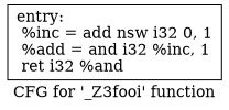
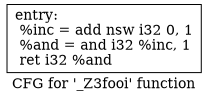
  digraph {
    label="CFG for '_Z3fooi' function"
-   n1 [label="{entry:\l  %inc = add nsw i32 0, 1\l  %add = and i32 %inc, 1\l  ret i32 %and\l}" shape=record]
+   n1 [label="{entry:\l  %inc = add nsw i32 0, 1\l  %and = and i32 %inc, 1\l  ret i32 %and\l}" shape=record]
  }
